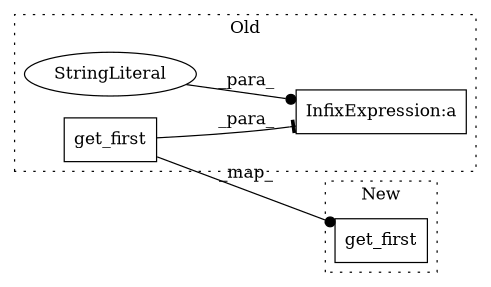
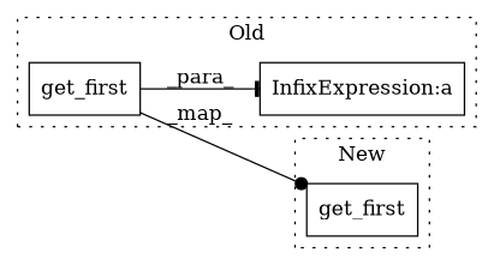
  digraph {
    rankdir=LR
    node [a=32 l="10,1" shape=box]
    edge [arrowhead=dot]
    n1 [label=get_first s="1252,1341"]
    n2 [label=get_first s="1253,1342"]
    n3 [a=27 l=3 label="InfixExpression:a" s=1343]
-   n4 [a=45 l=14 label=StringLiteral s=1346 shape=ellipse]
    subgraph cluster_1 {
      label=New
      style=dotted
      n1
    }
    subgraph cluster_2 {
      label=Old
      style=dotted
      n2
      n3
-     n4
    }
    n2 -> n1 [label=_map_]
    n2 -> n3 [label=_para_ arrowhead=tee]
-   n4 -> n3 [label=_para_]
  }
